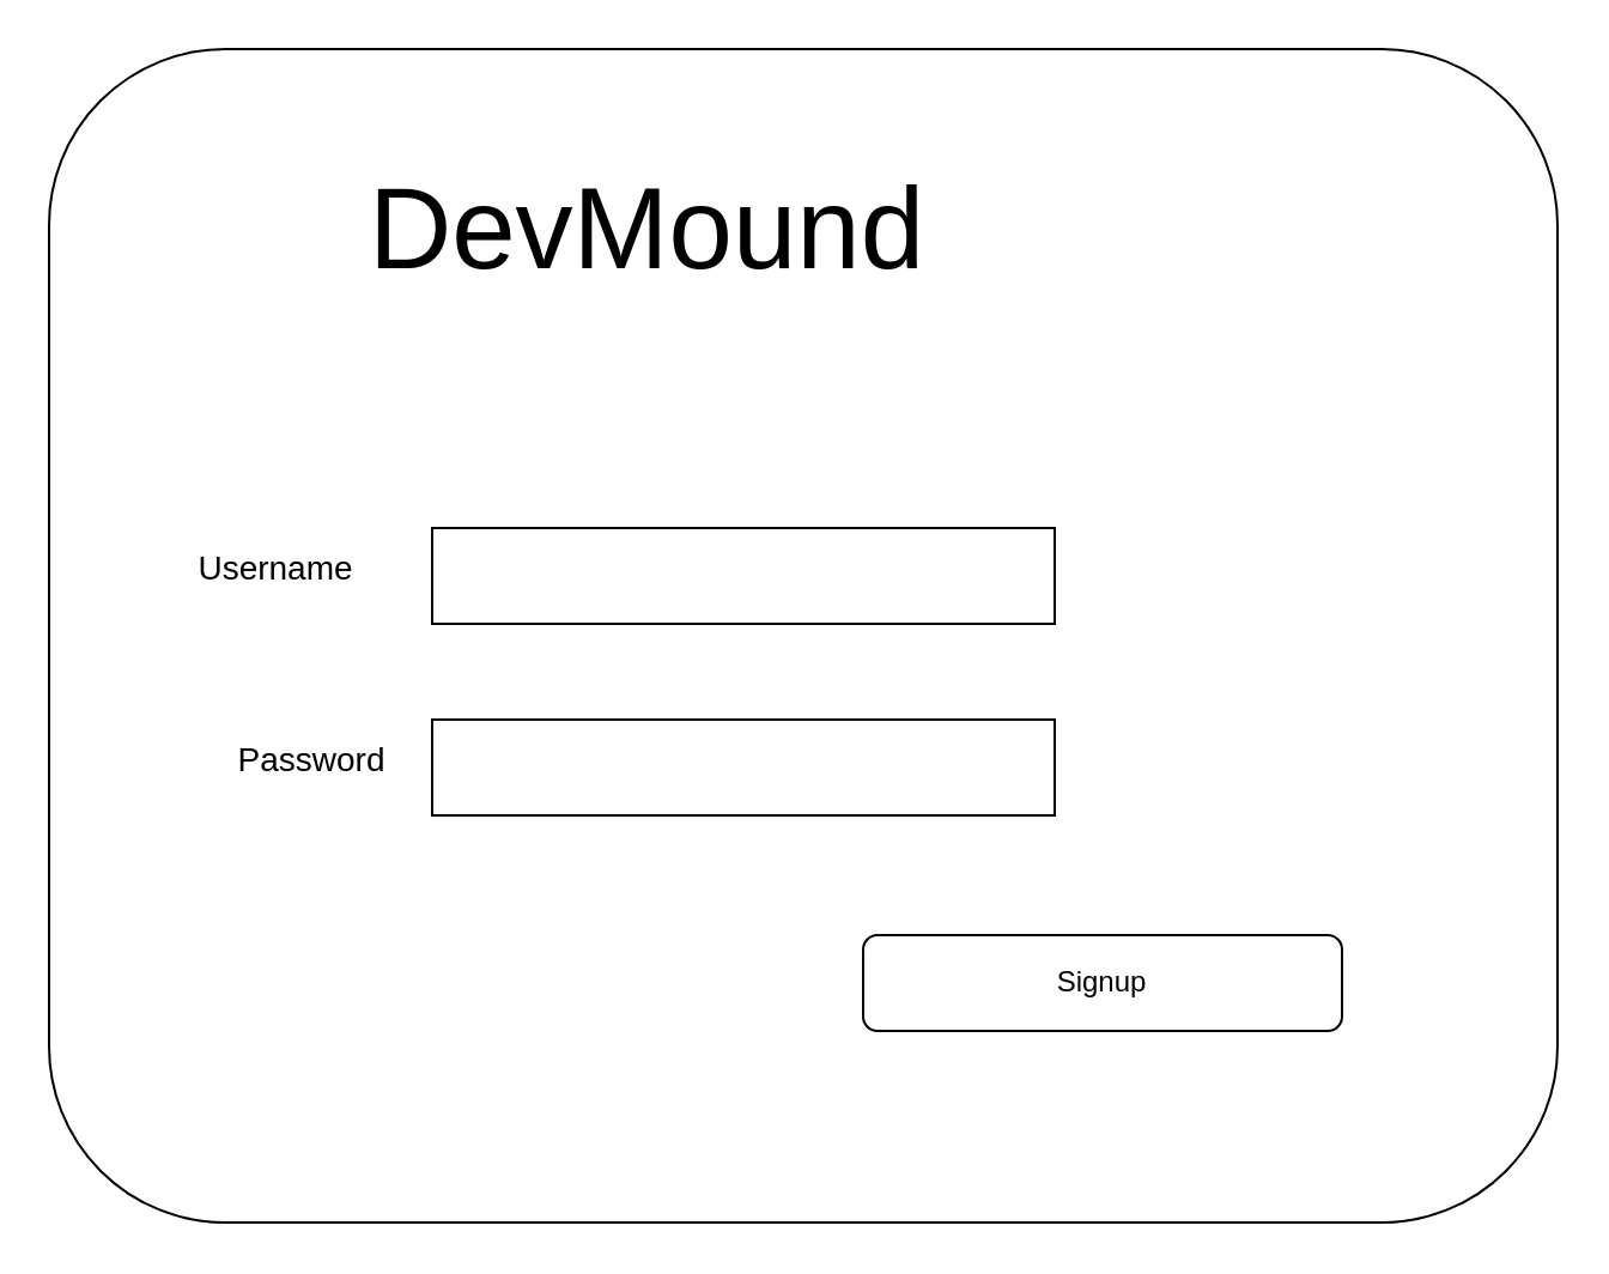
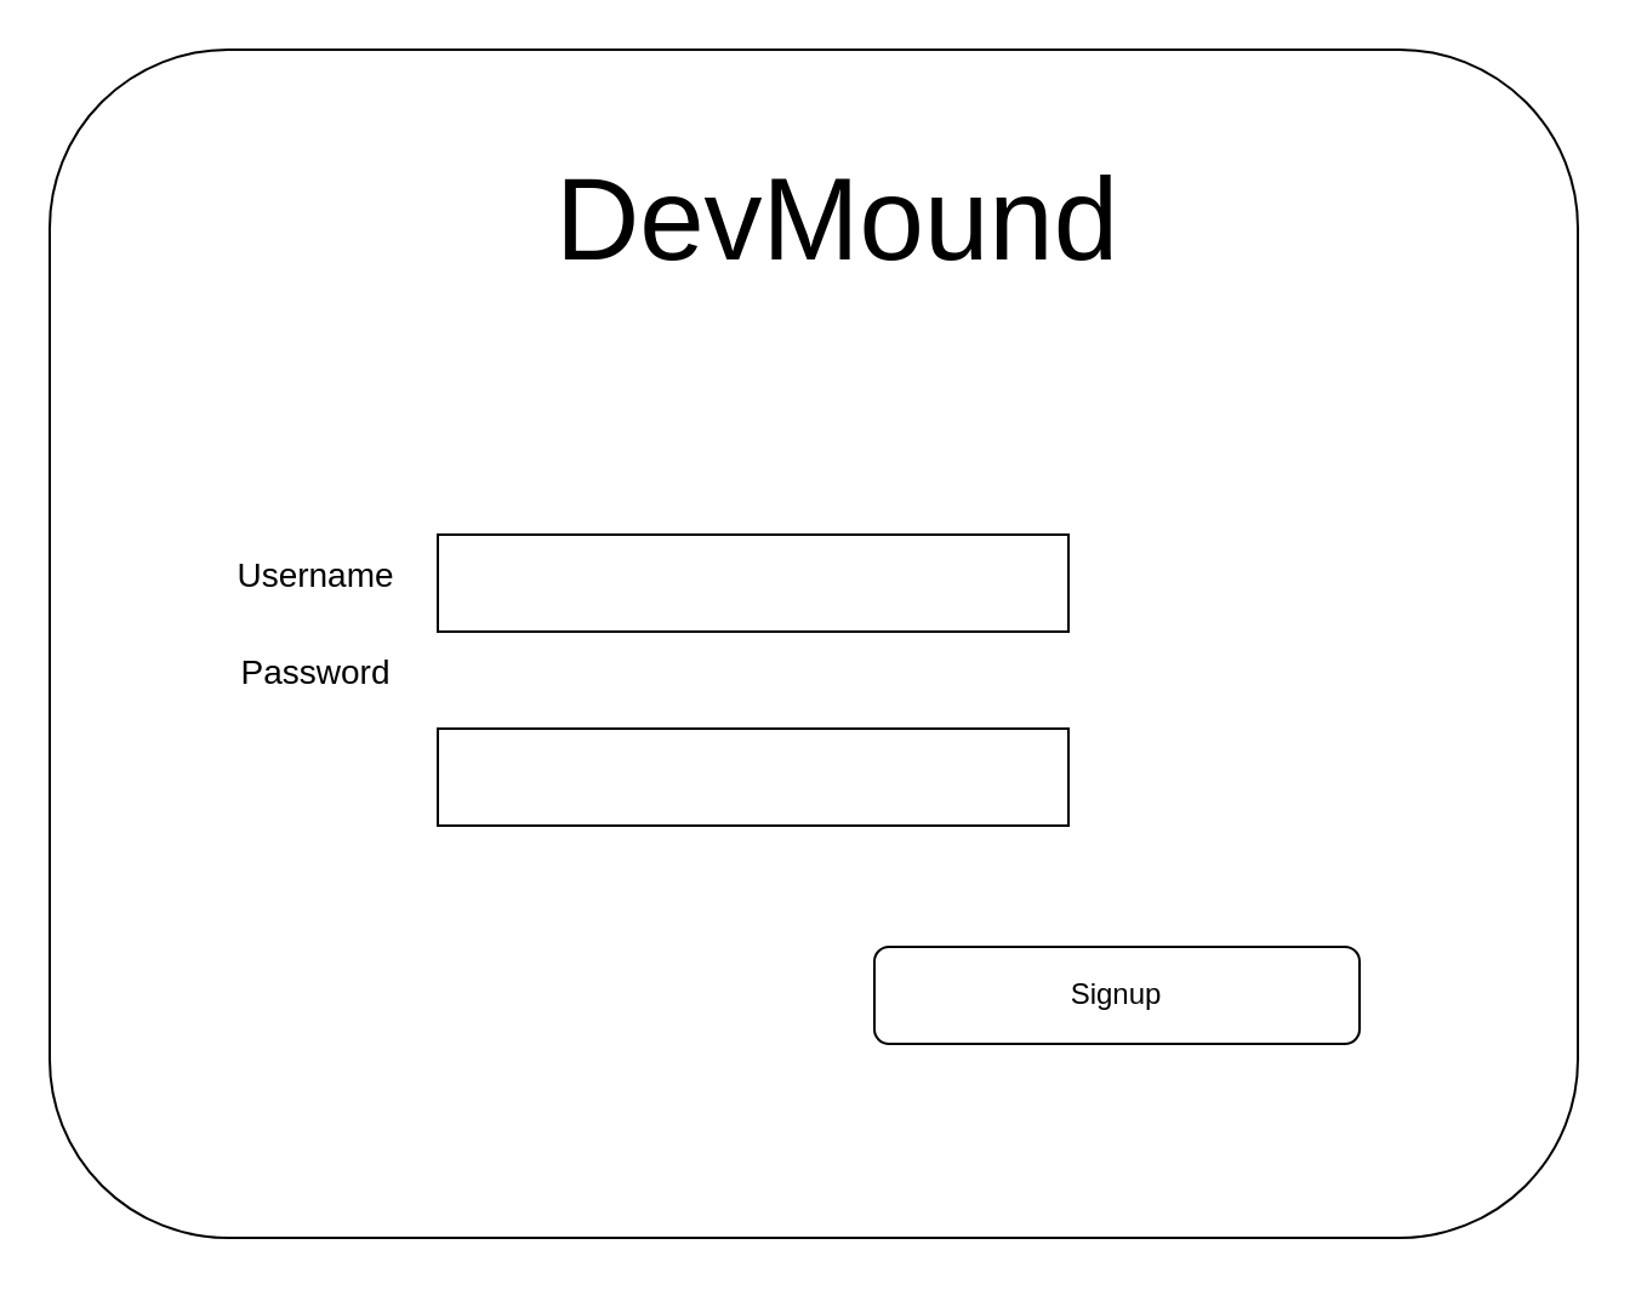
  <mxCell id="0" />
  <mxCell id="1" parent="0" />
  <mxCell id="2" value="" style="rounded=1;whiteSpace=wrap;html=1;" vertex="1" parent="1"><mxGeometry x="20" y="20" width="630" height="490" as="geometry" /></mxCell>
  <mxCell id="3" value="Signup" style="whiteSpace=wrap;html=1;rounded=1;" vertex="1" parent="1"><mxGeometry x="360" y="390" width="200" height="40" as="geometry" /></mxCell>
- <mxCell id="4" value="&lt;font style=&quot;font-size: 48px&quot;&gt;DevMound&lt;/font&gt;" style="text;html=1;strokeColor=none;fillColor=none;align=center;verticalAlign=middle;whiteSpace=wrap;rounded=0;" vertex="1" parent="1"><mxGeometry x="165" y="65" width="210" height="60" as="geometry" /></mxCell>
+ <mxCell id="4" value="&lt;font style=&quot;font-size: 48px&quot;&gt;DevMound&lt;/font&gt;" style="text;html=1;strokeColor=none;fillColor=none;align=center;verticalAlign=middle;whiteSpace=wrap;rounded=0;" vertex="1" parent="1"><mxGeometry x="240" y="60" width="210" height="60" as="geometry" /></mxCell>
  <mxCell id="5" value="" style="rounded=0;whiteSpace=wrap;html=1;fontSize=48;" vertex="1" parent="1"><mxGeometry x="180" y="220" width="260" height="40" as="geometry" /></mxCell>
  <mxCell id="6" value="" style="rounded=0;whiteSpace=wrap;html=1;fontSize=48;" vertex="1" parent="1"><mxGeometry x="180" y="300" width="260" height="40" as="geometry" /></mxCell>
- <mxCell id="7" value="&lt;font style=&quot;font-size: 14px&quot;&gt;Username&lt;/font&gt;" style="text;html=1;strokeColor=none;fillColor=none;align=center;verticalAlign=middle;whiteSpace=wrap;rounded=0;fontSize=48;" vertex="1" parent="1"><mxGeometry x="85" y="210" width="60" height="30" as="geometry" /></mxCell>
- <mxCell id="8" value="&lt;font style=&quot;font-size: 14px&quot;&gt;Password&lt;/font&gt;" style="text;html=1;strokeColor=none;fillColor=none;align=center;verticalAlign=middle;whiteSpace=wrap;rounded=0;fontSize=48;" vertex="1" parent="1"><mxGeometry x="100" y="290" width="60" height="30" as="geometry" /></mxCell>
+ <mxCell id="7" value="&lt;font style=&quot;font-size: 14px&quot;&gt;Username&lt;/font&gt;" style="text;html=1;strokeColor=none;fillColor=none;align=center;verticalAlign=middle;whiteSpace=wrap;rounded=0;fontSize=48;" vertex="1" parent="1"><mxGeometry x="100" y="210" width="60" height="30" as="geometry" /></mxCell>
+ <mxCell id="8" value="&lt;font style=&quot;font-size: 14px&quot;&gt;Password&lt;/font&gt;" style="text;html=1;strokeColor=none;fillColor=none;align=center;verticalAlign=middle;whiteSpace=wrap;rounded=0;fontSize=48;" vertex="1" parent="1"><mxGeometry x="100" y="250" width="60" height="30" as="geometry" /></mxCell>
